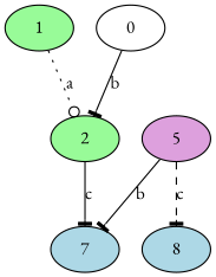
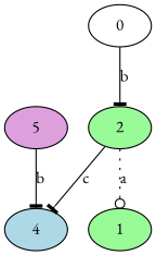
  strict digraph {
    fontname="EB Garamond"
    node [fillcolor=palegreen fontname="EB Garamond" style=filled]
    edge [arrowhead=tee fontname="EB Garamond" style=solid]
    1
    2
-   7 [fillcolor=lightblue]
+   7 [fillcolor=lightblue label=4]
    5 [fillcolor=plum]
-   8 [fillcolor=lightblue]
    0 [fillcolor=white]
-   1 -> 2 [arrowhead=odot label=a style=dotted]
+   2 -> 1 [arrowhead=odot label=a style=dotted]
    2 -> 7 [label=c]
    5 -> 7 [label=b]
-   5 -> 8 [label=c style=dashed]
    0 -> 2 [label=b]
  }
